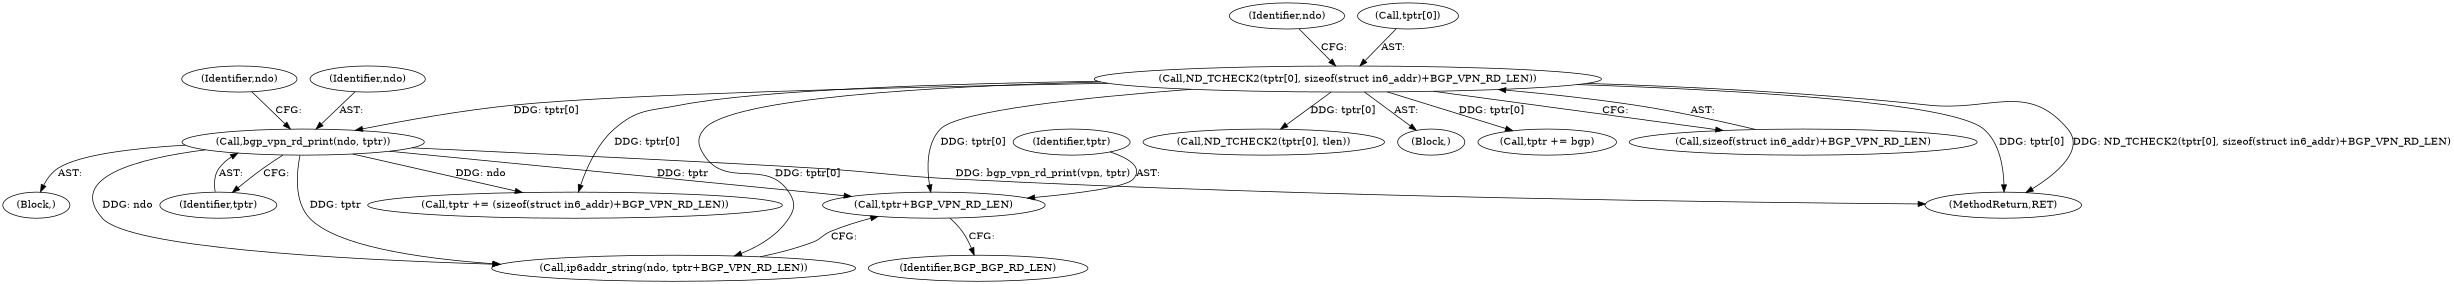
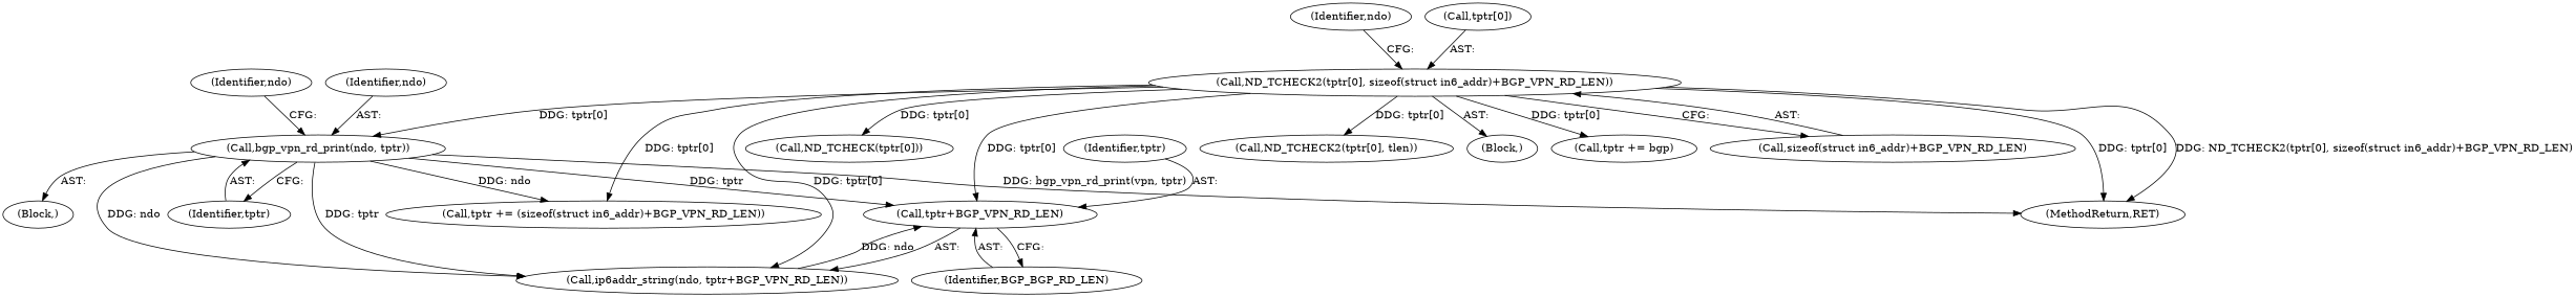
  digraph {
    n1 [label="(Call,tptr+BGP_VPN_RD_LEN)"]
    n2 [label="(Call,ip6addr_string(ndo, tptr+BGP_VPN_RD_LEN))"]
    n3 [label="(Identifier,BGP_BGP_RD_LEN)"]
    n4 [label="(Call,ND_TCHECK2(tptr[0], sizeof(struct in6_addr)+BGP_VPN_RD_LEN))"]
    n5 [label="(Call,bgp_vpn_rd_print(ndo, tptr))"]
    n6 [label="(Call,tptr += (sizeof(struct in6_addr)+BGP_VPN_RD_LEN))"]
+   n7 [label="(Call,ND_TCHECK(tptr[0]))"]
    n8 [label="(MethodReturn,RET)"]
    n9 [label="(Call,ND_TCHECK2(tptr[0], tlen))"]
    n10 [label="(Block,)"]
    n11 [label="(Call,tptr += bgp)"]
    n12 [label="(Call,sizeof(struct in6_addr)+BGP_VPN_RD_LEN)"]
    n13 [label="(Identifier,tptr)"]
    n14 [label="(Block,)"]
    n15 [label="(Identifier,ndo)"]
    n16 [label="(Call,tptr[0])"]
    n17 [label="(Identifier,ndo)"]
    n18 [label="(Identifier,ndo)"]
    n19 [label="(Identifier,tptr)"]
+   n1 -> n2 [label="AST: "]
    n1 -> n3 [label="CFG: "]
-   n2 -> n1 [label="CFG: "]
+   n2 -> n1 [label="DDG: ndo"]
+   n3 -> n1 [label="AST: "]
    n4 -> n1 [label="DDG: tptr[0]"]
    n4 -> n2 [label="DDG: tptr[0]"]
    n4 -> n5 [label="DDG: tptr[0]"]
    n4 -> n6 [label="DDG: tptr[0]"]
+   n4 -> n7 [label="DDG: tptr[0]"]
    n4 -> n8 [label="DDG: tptr[0]"]
    n4 -> n8 [label="DDG: ND_TCHECK2(tptr[0], sizeof(struct in6_addr)+BGP_VPN_RD_LEN)"]
    n4 -> n9 [label="DDG: tptr[0]"]
    n4 -> n10 [label="AST: "]
    n4 -> n11 [label="DDG: tptr[0]"]
    n4 -> n12 [label="CFG: "]
    n5 -> n1 [label="DDG: tptr"]
    n5 -> n2 [label="DDG: ndo"]
    n5 -> n2 [label="DDG: tptr"]
    n5 -> n6 [label="DDG: ndo"]
    n5 -> n8 [label="DDG: bgp_vpn_rd_print(vpn, tptr)"]
    n5 -> n13 [label="CFG: "]
    n5 -> n14 [label="AST: "]
    n12 -> n4 [label="AST: "]
    n13 -> n5 [label="AST: "]
    n15 -> n4 [label="CFG: "]
    n16 -> n4 [label="AST: "]
    n17 -> n5 [label="CFG: "]
    n18 -> n5 [label="AST: "]
    n19 -> n1 [label="AST: "]
  }
